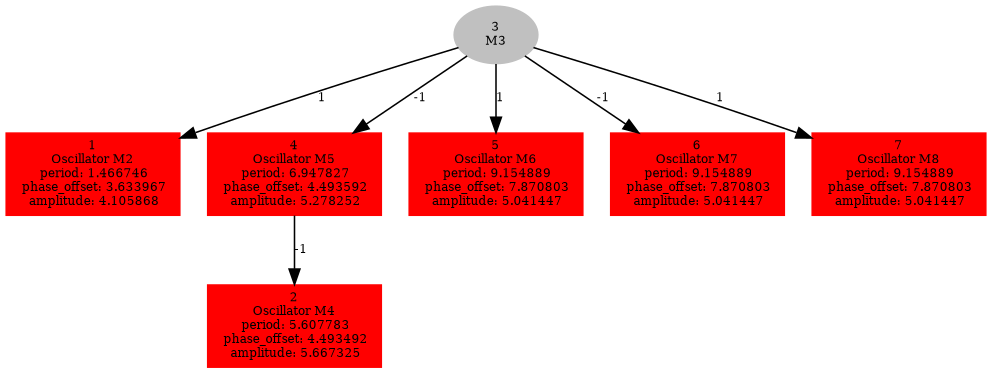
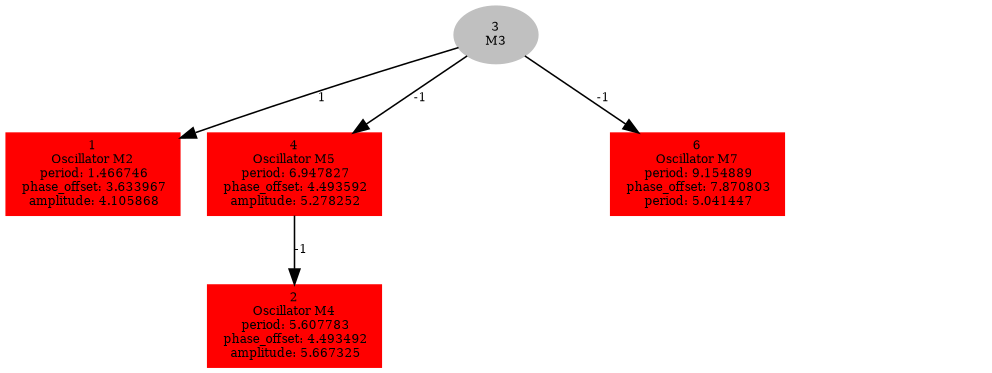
  digraph {
    forcelabels=true
    node [color=red fontsize=8 shape=box style=filled]
    edge [fontsize=8]
    n1 [label=<1<BR />Oscillator M2<BR /> period: 1.466746<BR /> phase_offset: 3.633967<BR /> amplitude: 4.105868>]
    n2 [label=<2<BR />Oscillator M4<BR /> period: 5.607783<BR /> phase_offset: 4.493492<BR /> amplitude: 5.667325>]
    n3 [color=grey label=<3<BR/>M3> shape=""]
    n4 [label=<4<BR />Oscillator M5<BR /> period: 6.947827<BR /> phase_offset: 4.493592<BR /> amplitude: 5.278252>]
-   n5 [label=<5<BR />Oscillator M6<BR /> period: 9.154889<BR /> phase_offset: 7.870803<BR /> amplitude: 5.041447>]
-   n6 [label=<6<BR />Oscillator M7<BR /> period: 9.154889<BR /> phase_offset: 7.870803<BR /> amplitude: 5.041447>]
-   n7 [label=<7<BR />Oscillator M8<BR /> period: 9.154889<BR /> phase_offset: 7.870803<BR /> amplitude: 5.041447>]
+   n6 [label=<6<BR />Oscillator M7<BR /> period: 9.154889<BR /> phase_offset: 7.870803<BR /> period: 5.041447>]
    n3 -> n1 [label="1 "]
    n3 -> n4 [label="-1 "]
-   n3 -> n5 [label="1 "]
    n3 -> n6 [label="-1 "]
-   n3 -> n7 [label="1 "]
    n4 -> n2 [label="-1 "]
  }
